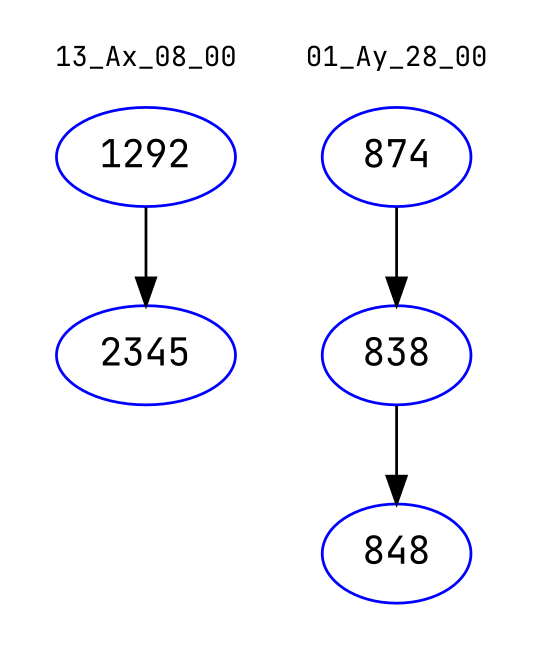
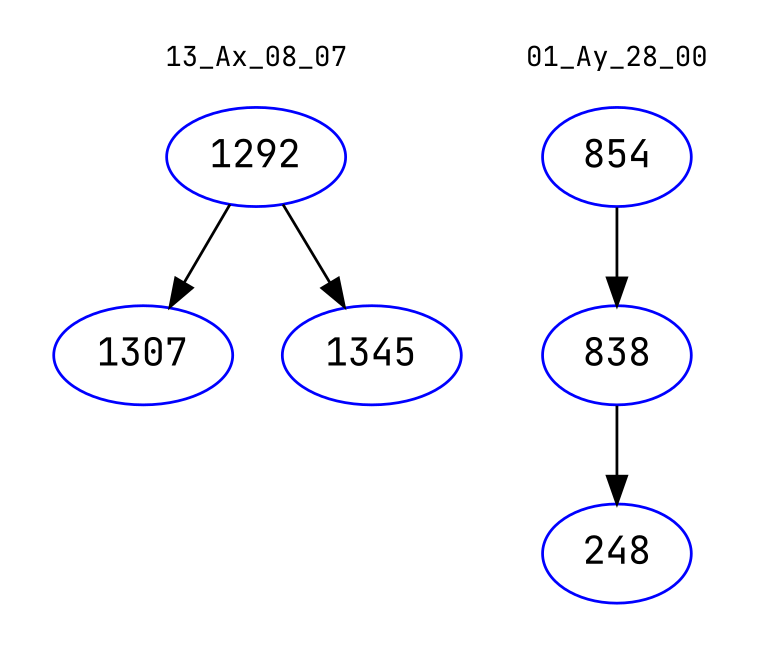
  digraph {
    fontname="JetBrains Mono"
    node [color=blue fontname="JetBrains Mono"]
    edge [color=black fontname="JetBrains Mono"]
    n1 [label=1292]
-   n3 [label=2345]
+   n2 [label=1307]
+   n3 [label=1345]
    n4 [label=838]
-   n5 [label=848]
-   n6 [label=874]
+   n5 [label=248]
+   n6 [label=854]
    subgraph cluster_1 {
      color=white
      fontsize=10
-     label="13_Ax_08_00"
+     label="13_Ax_08_07"
      n1
+     n2
      n3
    }
    subgraph cluster_2 {
      color=white
      fontsize=10
      label="01_Ay_28_00"
      n4
      n5
      n6
    }
+   n1 -> n2
    n1 -> n3
    n4 -> n5
    n6 -> n4
  }
